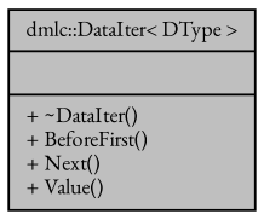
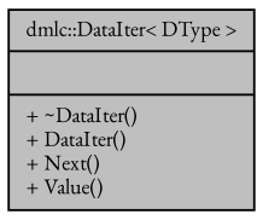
  digraph {
    fontname="EB Garamond"
-   n1 [color=black fillcolor=grey75 fontcolor=black fontname="EB Garamond" fontsize=10 height=0.2 label="{dmlc::DataIter\< DType \>\n||+ ~DataIter()\l+ BeforeFirst()\l+ Next()\l+ Value()\l}" shape=record style=filled width=0.4]
+   n1 [color=black fillcolor=grey75 fontcolor=black fontname="EB Garamond" fontsize=10 height=0.2 label="{dmlc::DataIter\< DType \>\n||+ ~DataIter()\l+ DataIter()\l+ Next()\l+ Value()\l}" shape=record style=filled width=0.4]
  }
